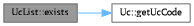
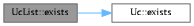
  digraph {
    rankdir=LR
    fontname="PT Serif"
    node [fontname="PT Serif" fontsize=10 shape=box style=filled]
    n1 [color=gray40 fillcolor=grey60 fontcolor=black height=0.2 label="UcList::exists" width=0.4]
-   n2 [color=grey40 fillcolor=white height=0.2 label="Uc::getUcCode" width=0.4]
+   n2 [color=grey40 fillcolor=white height=0.2 label="Uc::exists" width=0.4]
    n1 -> n2 [color=steelblue1 fontname="PT Serif" fontsize=10 labelfontname=Helvetica labelfontsize=10 style=solid]
  }
